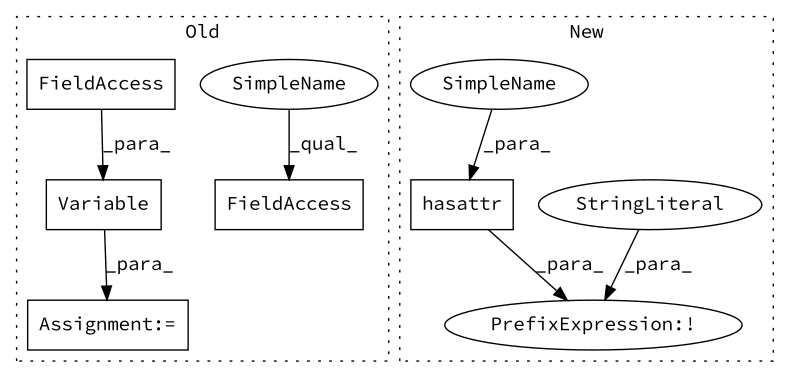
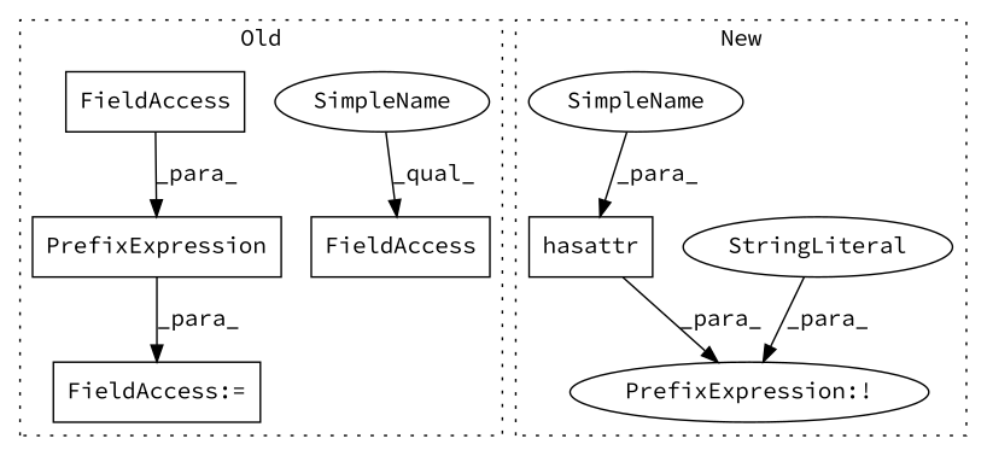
  digraph {
    fontname="Source Code Pro"
    node [a=32 fontname="Source Code Pro" l=1 s=2241 shape=box]
    edge [fontname="Source Code Pro"]
-   n1 [l="9,1" label=Variable s="2269,2309"]
-   n2 [a=7 label="Assignment:=" s=2268]
+   n1 [l="9,1" label=PrefixExpression s="2269,2309"]
+   n2 [a=7 label="FieldAccess:=" s=2268]
    n3 [a=22 l=15 label=FieldAccess]
    n4 [a=42 l=4 label=SimpleName shape=ellipse]
    n5 [a=22 l=12 label=FieldAccess s=2297]
    n6 [l="8,1" label=hasattr s="1935,1955"]
    n7 [a=38 label="PrefixExpression:!" s=1934 shape=ellipse]
    n8 [a=45 l=7 label=StringLiteral s=1948 shape=ellipse]
    n9 [a=42 l=4 label=SimpleName s=1943 shape=ellipse]
    subgraph cluster_1 {
      label=Old
      style=dotted
      n1
      n2
      n3
      n4
      n5
    }
    subgraph cluster_2 {
      label=New
      style=dotted
      n6
      n7
      n8
      n9
    }
    n1 -> n2 [label=_para_]
    n4 -> n3 [label=_qual_]
    n5 -> n1 [label=_para_]
    n6 -> n7 [label=_para_]
    n8 -> n7 [label=_para_]
    n9 -> n6 [label=_para_]
  }
